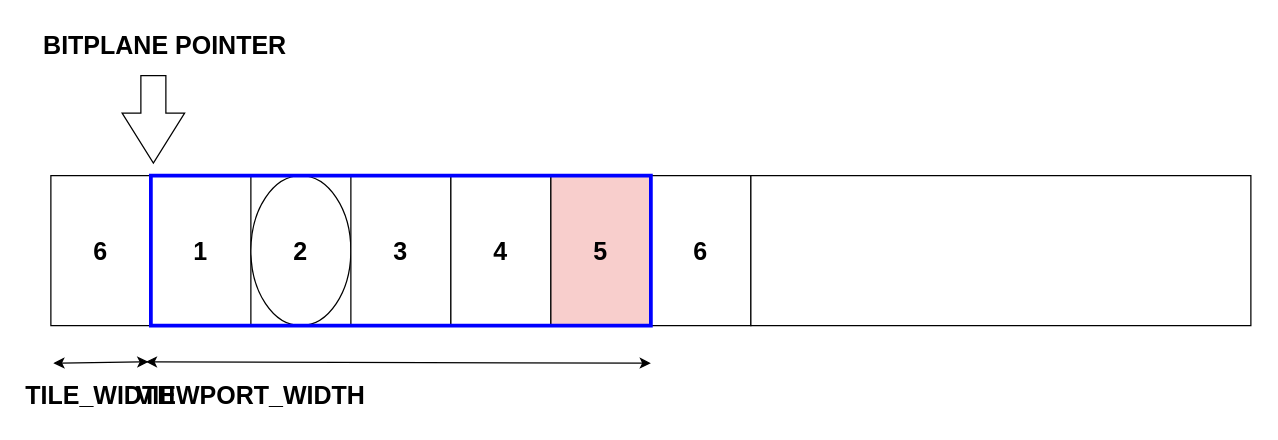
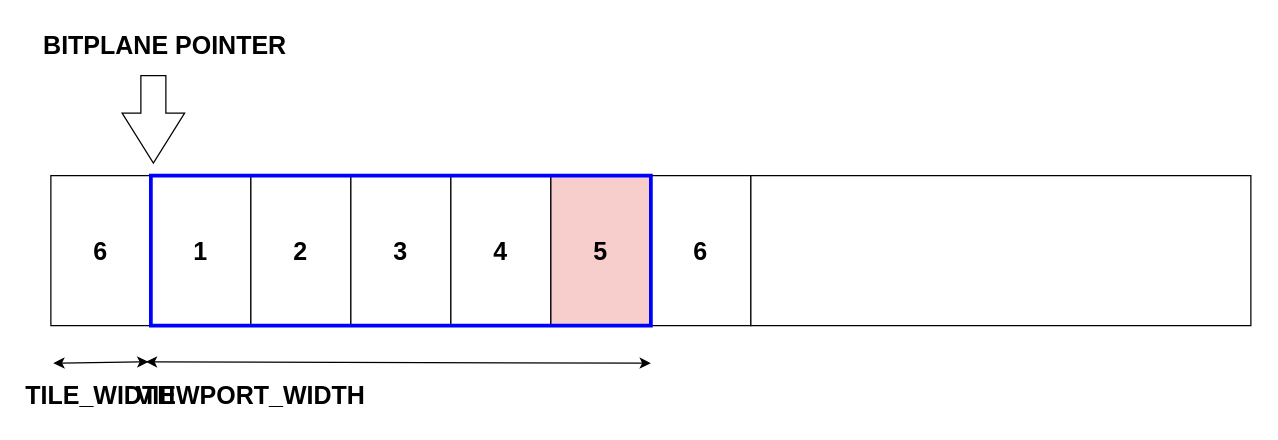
  <mxCell id="0" />
  <mxCell id="1" parent="0" />
  <mxCell id="2" value="&lt;font style=&quot;font-size: 20px;&quot;&gt;&lt;b style=&quot;font-size: 20px;&quot;&gt;1&lt;/b&gt;&lt;/font&gt;" style="rounded=0;whiteSpace=wrap;html=1;fontSize=20;" vertex="1" parent="1"><mxGeometry x="120" y="140" width="80" height="120" as="geometry" /></mxCell>
  <mxCell id="3" value="&lt;font style=&quot;font-size: 20px;&quot;&gt;&lt;b style=&quot;font-size: 20px;&quot;&gt;6&lt;/b&gt;&lt;/font&gt;" style="rounded=0;whiteSpace=wrap;html=1;fontSize=20;" vertex="1" parent="1"><mxGeometry x="40" y="140" width="80" height="120" as="geometry" /></mxCell>
- <mxCell id="4" value="2" style="ellipse;whiteSpace=wrap;html=1;fontStyle=1;fontSize=20;" vertex="1" parent="1"><mxGeometry x="200" y="140" width="80" height="120" as="geometry" /></mxCell>
+ <mxCell id="4" value="2" style="rounded=0;whiteSpace=wrap;html=1;fontStyle=1;fontSize=20;" vertex="1" parent="1"><mxGeometry x="200" y="140" width="80" height="120" as="geometry" /></mxCell>
  <mxCell id="5" value="3" style="rounded=0;whiteSpace=wrap;html=1;fontStyle=1;fontSize=20;" vertex="1" parent="1"><mxGeometry x="280" y="140" width="80" height="120" as="geometry" /></mxCell>
  <mxCell id="6" value="4" style="rounded=0;whiteSpace=wrap;html=1;fontStyle=1;fontSize=20;" vertex="1" parent="1"><mxGeometry x="360" y="140" width="80" height="120" as="geometry" /></mxCell>
  <mxCell id="7" value="5" style="rounded=0;whiteSpace=wrap;html=1;fontStyle=1;fontSize=20;fillColor=#f8cecc;" vertex="1" parent="1"><mxGeometry x="440" y="140" width="80" height="120" as="geometry" /></mxCell>
  <mxCell id="8" value="6" style="rounded=0;whiteSpace=wrap;html=1;fontStyle=1;fontSize=20;" vertex="1" parent="1"><mxGeometry x="520" y="140" width="80" height="120" as="geometry" /></mxCell>
  <mxCell id="9" value="" style="rounded=0;whiteSpace=wrap;html=1;" vertex="1" parent="1"><mxGeometry x="600" y="140" width="400" height="120" as="geometry" /></mxCell>
  <mxCell id="10" value="&lt;b style=&quot;font-size: 20px;&quot;&gt;&lt;font style=&quot;font-size: 20px;&quot;&gt;VIEWPORT_WIDTH&lt;/font&gt;&lt;/b&gt;" style="text;html=1;align=center;verticalAlign=middle;whiteSpace=wrap;rounded=0;fontSize=20;" vertex="1" parent="1"><mxGeometry x="170" y="300" width="60" height="30" as="geometry" /></mxCell>
  <mxCell id="11" value="&lt;font style=&quot;font-size: 20px;&quot;&gt;&lt;b style=&quot;font-size: 20px;&quot;&gt;TILE_WIDTH&lt;/b&gt;&lt;/font&gt;" style="text;html=1;align=center;verticalAlign=middle;whiteSpace=wrap;rounded=0;fontSize=20;" vertex="1" parent="1"><mxGeometry x="50" y="300" width="60" height="30" as="geometry" /></mxCell>
  <mxCell id="12" value="" style="html=1;shadow=0;dashed=0;align=center;verticalAlign=middle;shape=mxgraph.arrows2.arrow;dy=0.6;dx=40;direction=south;notch=0;" vertex="1" parent="1"><mxGeometry x="97" y="60" width="50" height="70" as="geometry" /></mxCell>
  <mxCell id="13" value="&lt;font size=&quot;1&quot; style=&quot;&quot;&gt;&lt;b style=&quot;font-size: 20px;&quot;&gt;BITPLANE POINTER&lt;/b&gt;&lt;/font&gt;" style="text;html=1;align=center;verticalAlign=middle;whiteSpace=wrap;rounded=0;" vertex="1" parent="1"><mxGeometry x="20" y="20" width="223" height="30" as="geometry" /></mxCell>
  <mxCell id="14" value="" style="endArrow=classic;startArrow=classic;html=1;rounded=0;" edge="1" parent="1"><mxGeometry width="50" height="50" relative="1" as="geometry"><mxPoint x="116" y="289" as="sourcePoint" /><mxPoint x="520" y="290" as="targetPoint" /></mxGeometry></mxCell>
  <mxCell id="15" value="" style="endArrow=classic;startArrow=classic;html=1;rounded=0;" edge="1" parent="1"><mxGeometry width="50" height="50" relative="1" as="geometry"><mxPoint x="42" y="290" as="sourcePoint" /><mxPoint x="118" y="289" as="targetPoint" /></mxGeometry></mxCell>
  <mxCell id="16" value="" style="rounded=0;whiteSpace=wrap;html=1;strokeWidth=3;fillColor=none;strokeColor=#0000FF;" vertex="1" parent="1"><mxGeometry x="120" y="140" width="400" height="120" as="geometry" /></mxCell>
